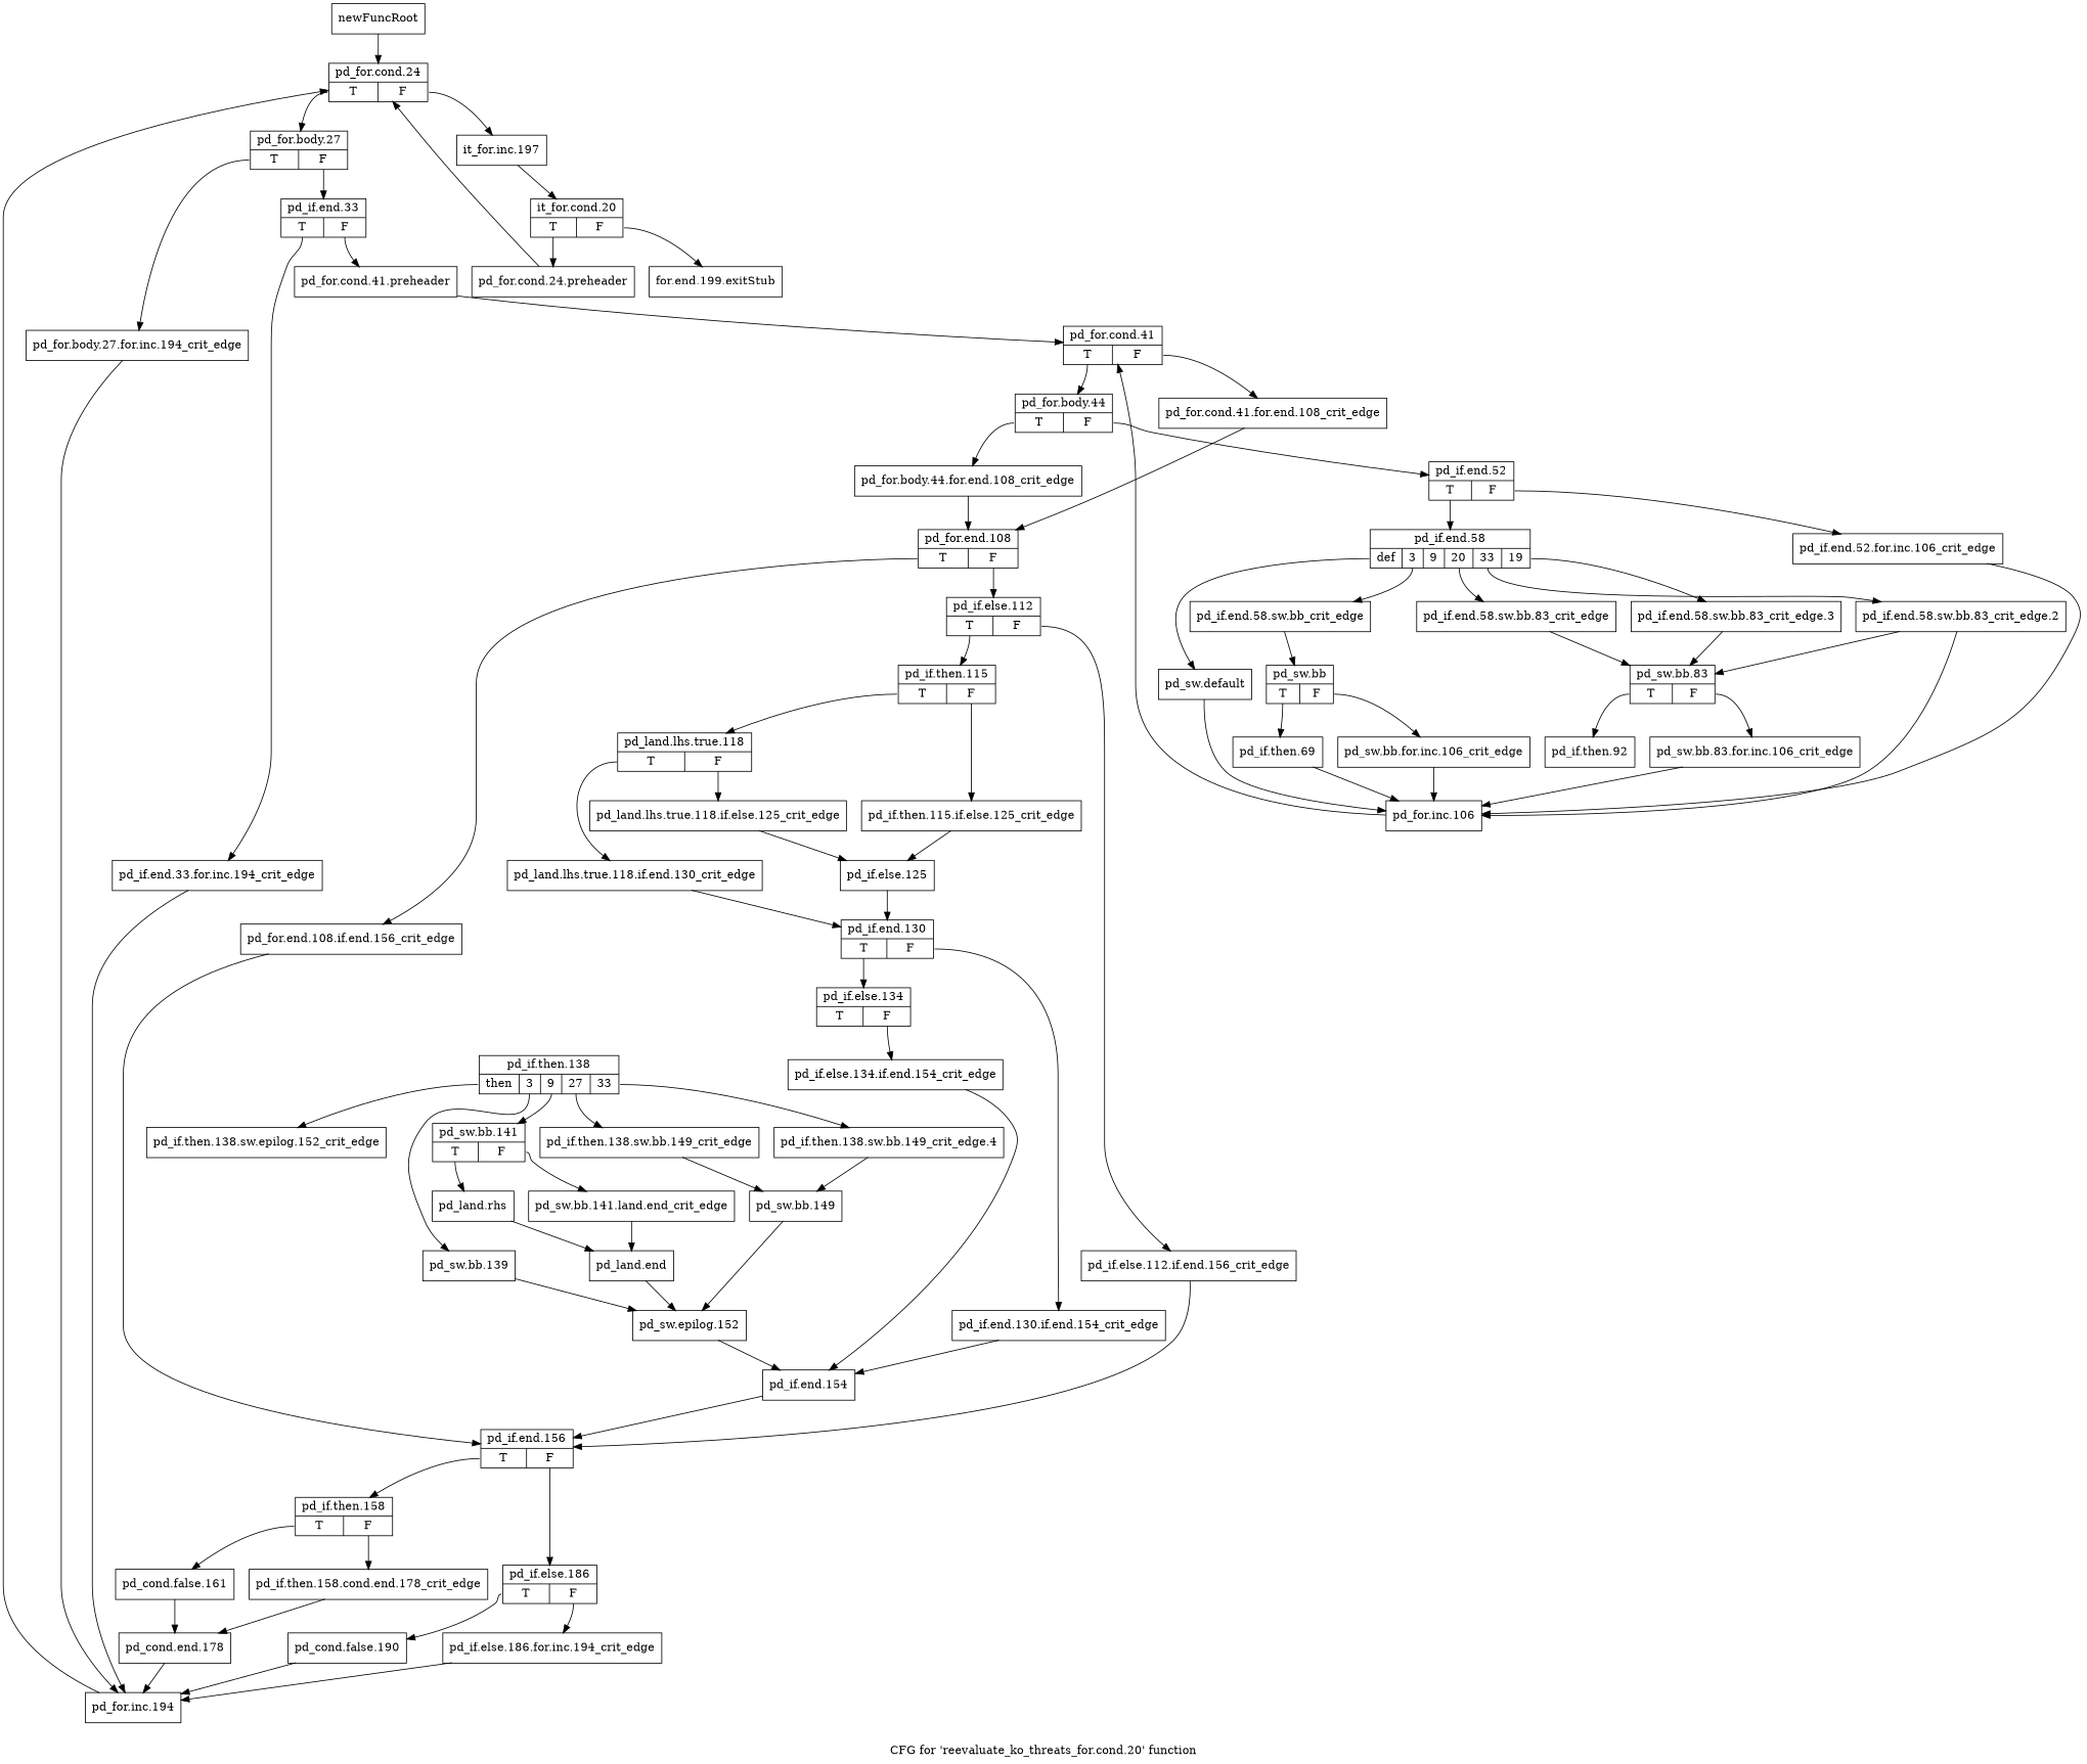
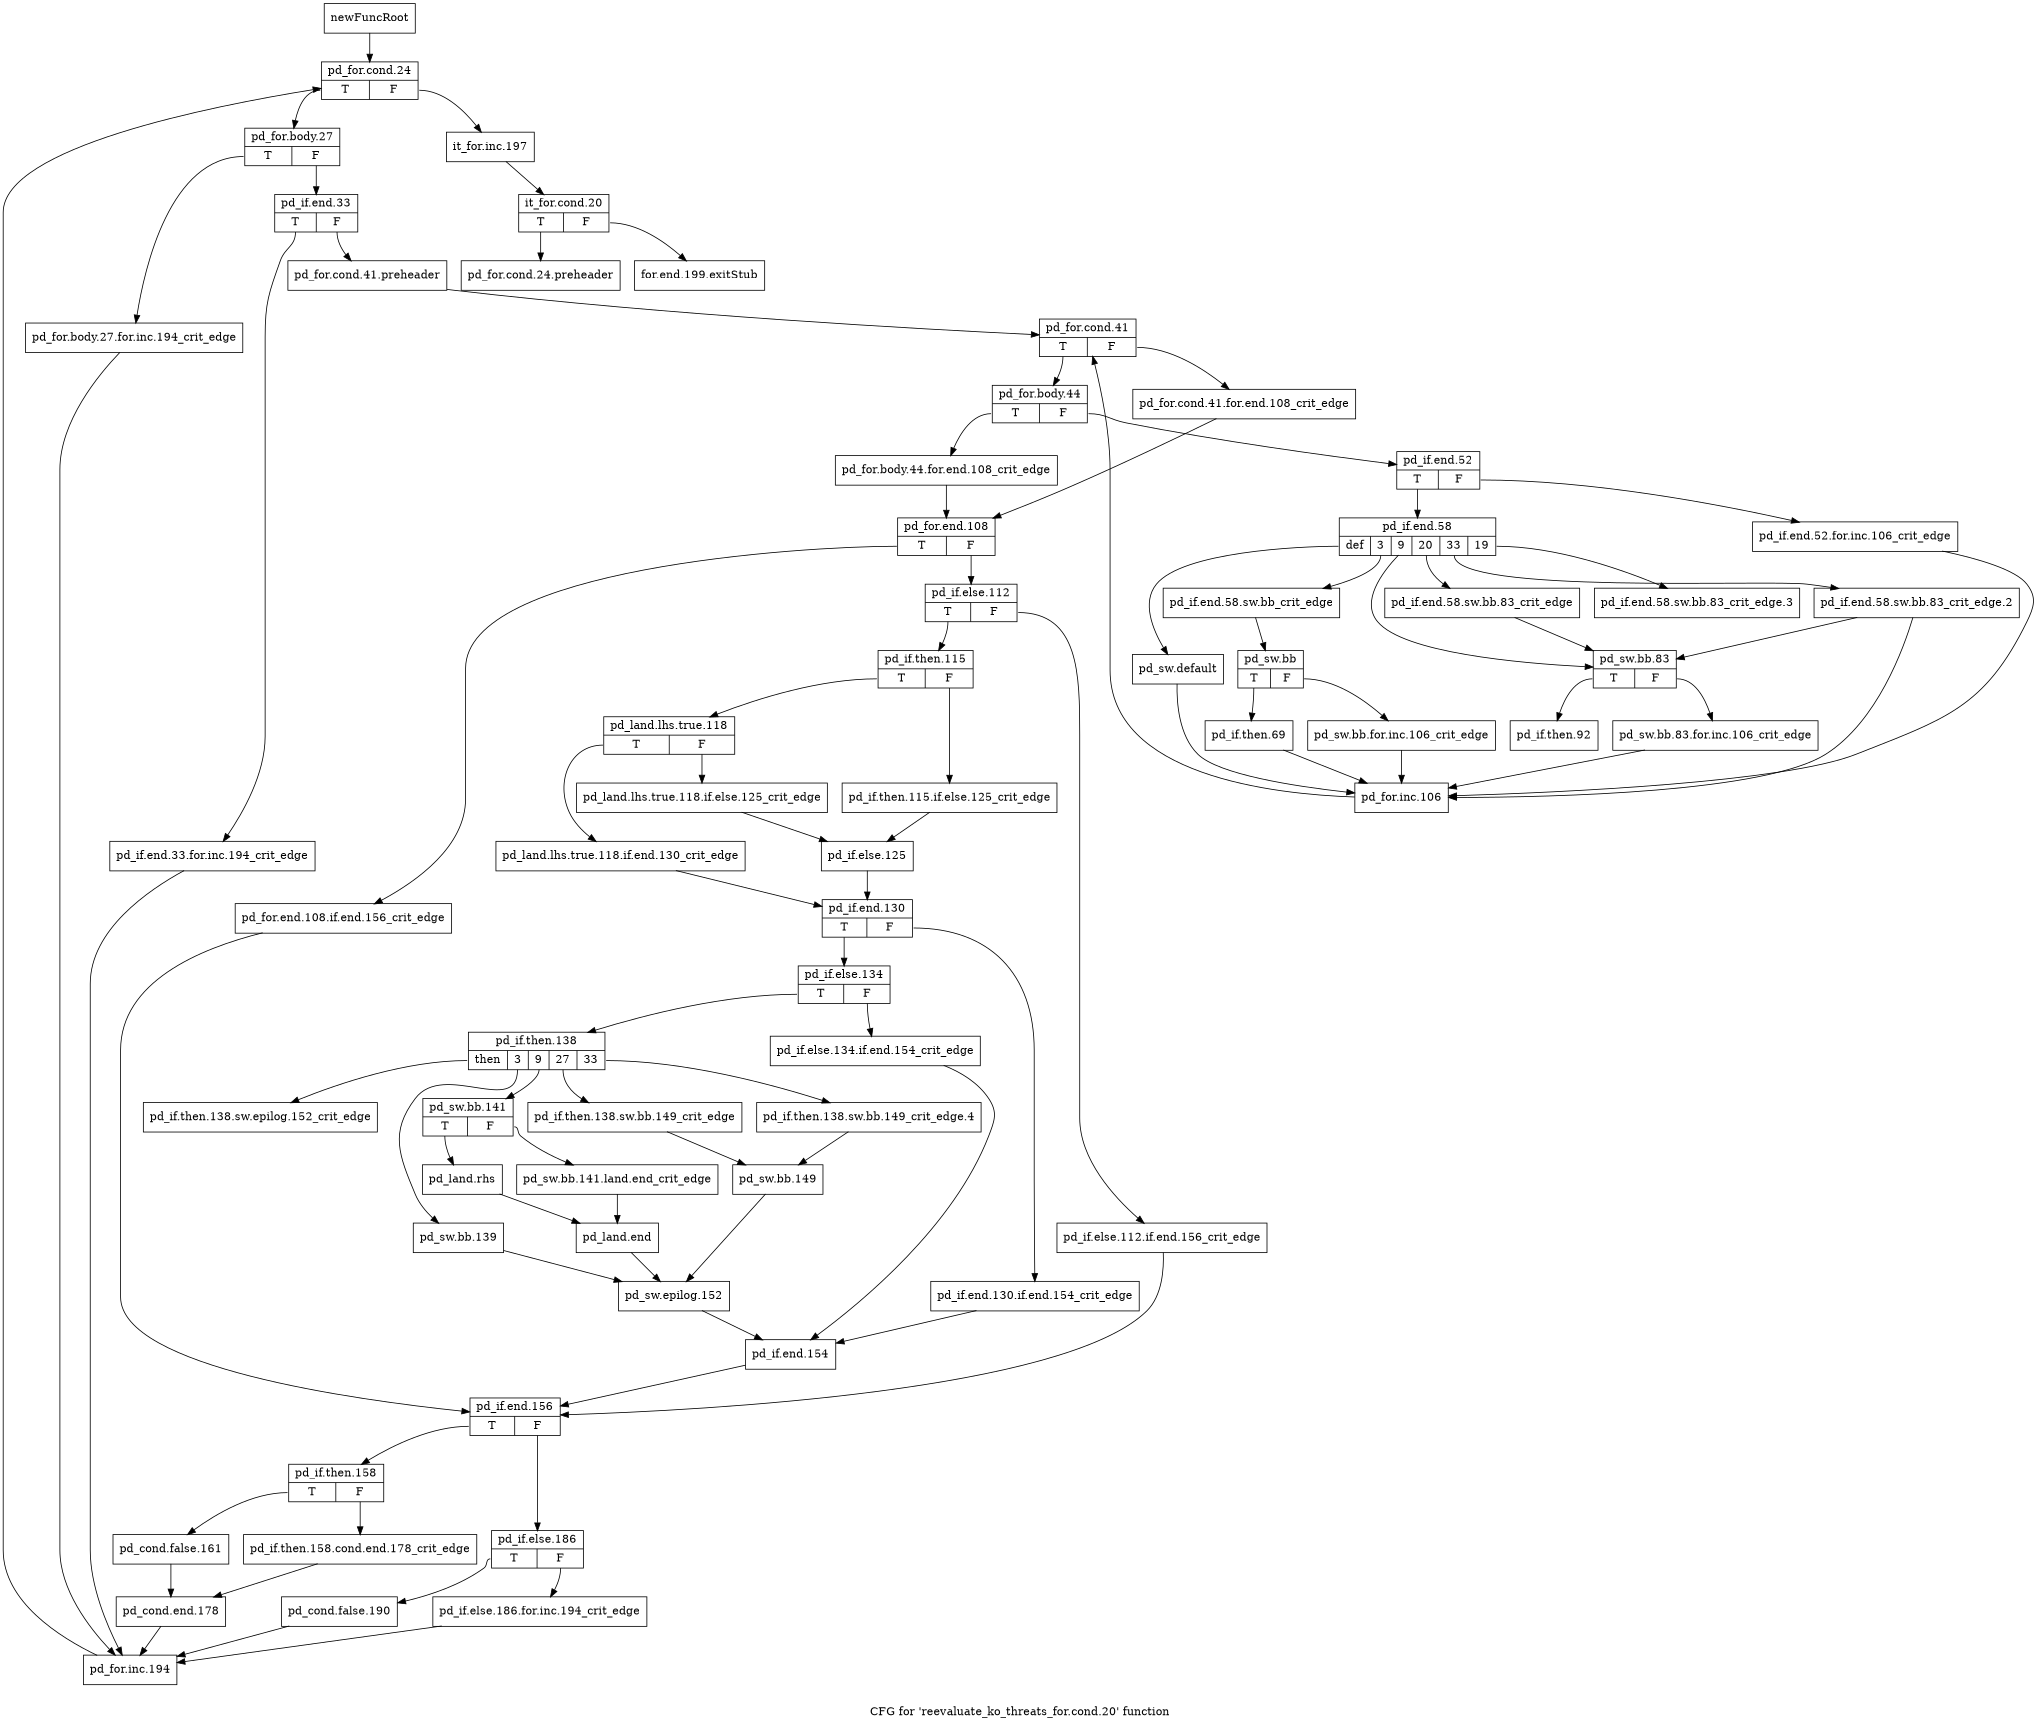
  digraph {
    label="CFG for 'reevaluate_ko_threats_for.cond.20' function"
    node [shape=record]
    n1 [label="{newFuncRoot}"]
    n2 [label="{pd_for.cond.24|{<s0>T|<s1>F}}"]
    n3 [label="{it_for.cond.20|{<s0>T|<s1>F}}"]
    n4 [label="{for.end.199.exitStub}"]
    n5 [label="{pd_for.cond.24.preheader}"]
    n6 [label="{pd_for.body.27|{<s0>T|<s1>F}}"]
    n7 [label="{it_for.inc.197}"]
    n8 [label="{pd_for.body.27.for.inc.194_crit_edge}"]
    n9 [label="{pd_if.end.33|{<s0>T|<s1>F}}"]
    n10 [label="{pd_for.inc.194}"]
    n11 [label="{pd_if.end.33.for.inc.194_crit_edge}"]
    n12 [label="{pd_for.cond.41.preheader}"]
    n13 [label="{pd_for.cond.41|{<s0>T|<s1>F}}"]
    n14 [label="{pd_for.body.44|{<s0>T|<s1>F}}"]
    n15 [label="{pd_for.cond.41.for.end.108_crit_edge}"]
    n16 [label="{pd_for.body.44.for.end.108_crit_edge}"]
    n17 [label="{pd_if.end.52|{<s0>T|<s1>F}}"]
    n18 [label="{pd_for.end.108|{<s0>T|<s1>F}}"]
    n19 [label="{pd_if.end.58|{<s0>def|<s1>3|<s2>9|<s3>20|<s4>33|<s5>19}}"]
    n20 [label="{pd_if.end.52.for.inc.106_crit_edge}"]
    n21 [label="{pd_for.end.108.if.end.156_crit_edge}"]
    n22 [label="{pd_if.else.112|{<s0>T|<s1>F}}"]
    n23 [label="{pd_if.end.156|{<s0>T|<s1>F}}"]
    n24 [label="{pd_if.then.115|{<s0>T|<s1>F}}"]
    n25 [label="{pd_if.else.112.if.end.156_crit_edge}"]
    n26 [label="{pd_sw.default}"]
    n27 [label="{pd_if.end.58.sw.bb_crit_edge}"]
    n28 [label="{pd_if.end.58.sw.bb.83_crit_edge}"]
    n29 [label="{pd_if.end.58.sw.bb.83_crit_edge.2}"]
    n30 [label="{pd_if.end.58.sw.bb.83_crit_edge.3}"]
    n31 [label="{pd_for.inc.106}"]
    n32 [label="{pd_sw.bb|{<s0>T|<s1>F}}"]
    n33 [label="{pd_sw.bb.83|{<s0>T|<s1>F}}"]
    n34 [label="{pd_if.then.69}"]
    n35 [label="{pd_sw.bb.for.inc.106_crit_edge}"]
    n36 [label="{pd_if.then.92}"]
    n37 [label="{pd_sw.bb.83.for.inc.106_crit_edge}"]
    n38 [label="{pd_if.then.158|{<s0>T|<s1>F}}"]
    n39 [label="{pd_if.else.186|{<s0>T|<s1>F}}"]
    n40 [label="{pd_land.lhs.true.118|{<s0>T|<s1>F}}"]
    n41 [label="{pd_if.then.115.if.else.125_crit_edge}"]
    n42 [label="{pd_land.lhs.true.118.if.end.130_crit_edge}"]
    n43 [label="{pd_land.lhs.true.118.if.else.125_crit_edge}"]
    n44 [label="{pd_if.else.125}"]
    n45 [label="{pd_cond.false.161}"]
    n46 [label="{pd_if.then.158.cond.end.178_crit_edge}"]
    n47 [label="{pd_cond.false.190}"]
    n48 [label="{pd_if.else.186.for.inc.194_crit_edge}"]
    n49 [label="{pd_if.end.130|{<s0>T|<s1>F}}"]
    n50 [label="{pd_if.else.134|{<s0>T|<s1>F}}"]
    n51 [label="{pd_if.end.130.if.end.154_crit_edge}"]
    n52 [label="{pd_if.then.138|{<s0>then|<s1>3|<s2>9|<s3>27|<s4>33}}"]
    n53 [label="{pd_if.else.134.if.end.154_crit_edge}"]
    n54 [label="{pd_if.end.154}"]
    n55 [label="{pd_if.then.138.sw.epilog.152_crit_edge}"]
    n56 [label="{pd_sw.bb.139}"]
    n57 [label="{pd_sw.bb.141|{<s0>T|<s1>F}}"]
    n58 [label="{pd_if.then.138.sw.bb.149_crit_edge}"]
    n59 [label="{pd_if.then.138.sw.bb.149_crit_edge.4}"]
    n60 [label="{pd_sw.epilog.152}"]
    n61 [label="{pd_land.rhs}"]
    n62 [label="{pd_sw.bb.141.land.end_crit_edge}"]
    n63 [label="{pd_sw.bb.149}"]
    n64 [label="{pd_land.end}"]
    n65 [label="{pd_cond.end.178}"]
    n1 -> n2
    n2 -> n6 [tailport=s0]
    n2 -> n7 [tailport=s1]
    n3 -> n4 [tailport=s1]
    n3 -> n5 [tailport=s0]
-   n5 -> n2
    n6 -> n8 [tailport=s0]
    n6 -> n9 [tailport=s1]
    n7 -> n3
    n8 -> n10
    n9 -> n11 [tailport=s0]
    n9 -> n12 [tailport=s1]
    n10 -> n2
    n11 -> n10
    n12 -> n13
    n13 -> n14 [tailport=s0]
    n13 -> n15 [tailport=s1]
    n14 -> n16 [tailport=s0]
    n14 -> n17 [tailport=s1]
    n15 -> n18
    n16 -> n18
    n17 -> n19 [tailport=s0]
    n17 -> n20 [tailport=s1]
    n18 -> n21 [tailport=s0]
    n18 -> n22 [tailport=s1]
    n19 -> n26 [tailport=s0]
    n19 -> n27 [tailport=s1]
    n19 -> n28 [tailport=s3]
    n19 -> n29 [tailport=s4]
    n19 -> n30 [tailport=s5]
    n20 -> n31
    n21 -> n23
    n22 -> n24 [tailport=s0]
    n22 -> n25 [tailport=s1]
    n23 -> n38 [tailport=s0]
    n23 -> n39 [tailport=s1]
    n24 -> n40 [tailport=s0]
    n24 -> n41 [tailport=s1]
    n25 -> n23
    n26 -> n31
    n27 -> n32
    n28 -> n33
    n29 -> n31
    n29 -> n33
-   n30 -> n33
+   n19 -> n33
    n31 -> n13
    n32 -> n34 [tailport=s0]
    n32 -> n35 [tailport=s1]
    n33 -> n36 [tailport=s0]
    n33 -> n37 [tailport=s1]
    n34 -> n31
    n35 -> n31
    n37 -> n31
    n38 -> n45 [tailport=s0]
    n38 -> n46 [tailport=s1]
    n39 -> n47 [tailport=s0]
    n39 -> n48 [tailport=s1]
    n40 -> n42 [tailport=s0]
    n40 -> n43 [tailport=s1]
    n41 -> n44
    n42 -> n49
    n43 -> n44
    n44 -> n49
    n45 -> n65
    n46 -> n65
    n47 -> n10
    n48 -> n10
    n49 -> n50 [tailport=s0]
    n49 -> n51 [tailport=s1]
+   n50 -> n52 [tailport=s0]
    n50 -> n53 [tailport=s1]
    n51 -> n54
    n52 -> n55 [tailport=s0]
    n52 -> n56 [tailport=s1]
    n52 -> n57 [tailport=s2]
    n52 -> n58 [tailport=s3]
    n52 -> n59 [tailport=s4]
    n53 -> n54
    n54 -> n23
    n56 -> n60
    n57 -> n61 [tailport=s0]
    n57 -> n62 [tailport=s1]
    n58 -> n63
    n59 -> n63
    n60 -> n54
    n61 -> n64
    n62 -> n64
    n63 -> n60
    n64 -> n60
    n65 -> n10
  }
